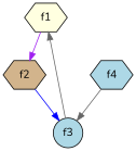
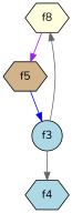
  strict digraph {
    fontname=Nunito
    node [fillcolor=lightblue fontname=Nunito shape=hexagon style=filled]
    edge [color=gray40 fontname=Nunito weight=2]
-   f1 [fillcolor=lightyellow]
-   f2 [fillcolor=tan]
+   f1 [fillcolor=lightyellow label=f8]
+   f2 [fillcolor=tan label=f5]
    f3 [shape=circle]
    f4
    f1 -> f2 [color=purple]
    f2 -> f3 [color=blue]
    f3 -> f1
-   f4 -> f3
+   f3 -> f4
  }
